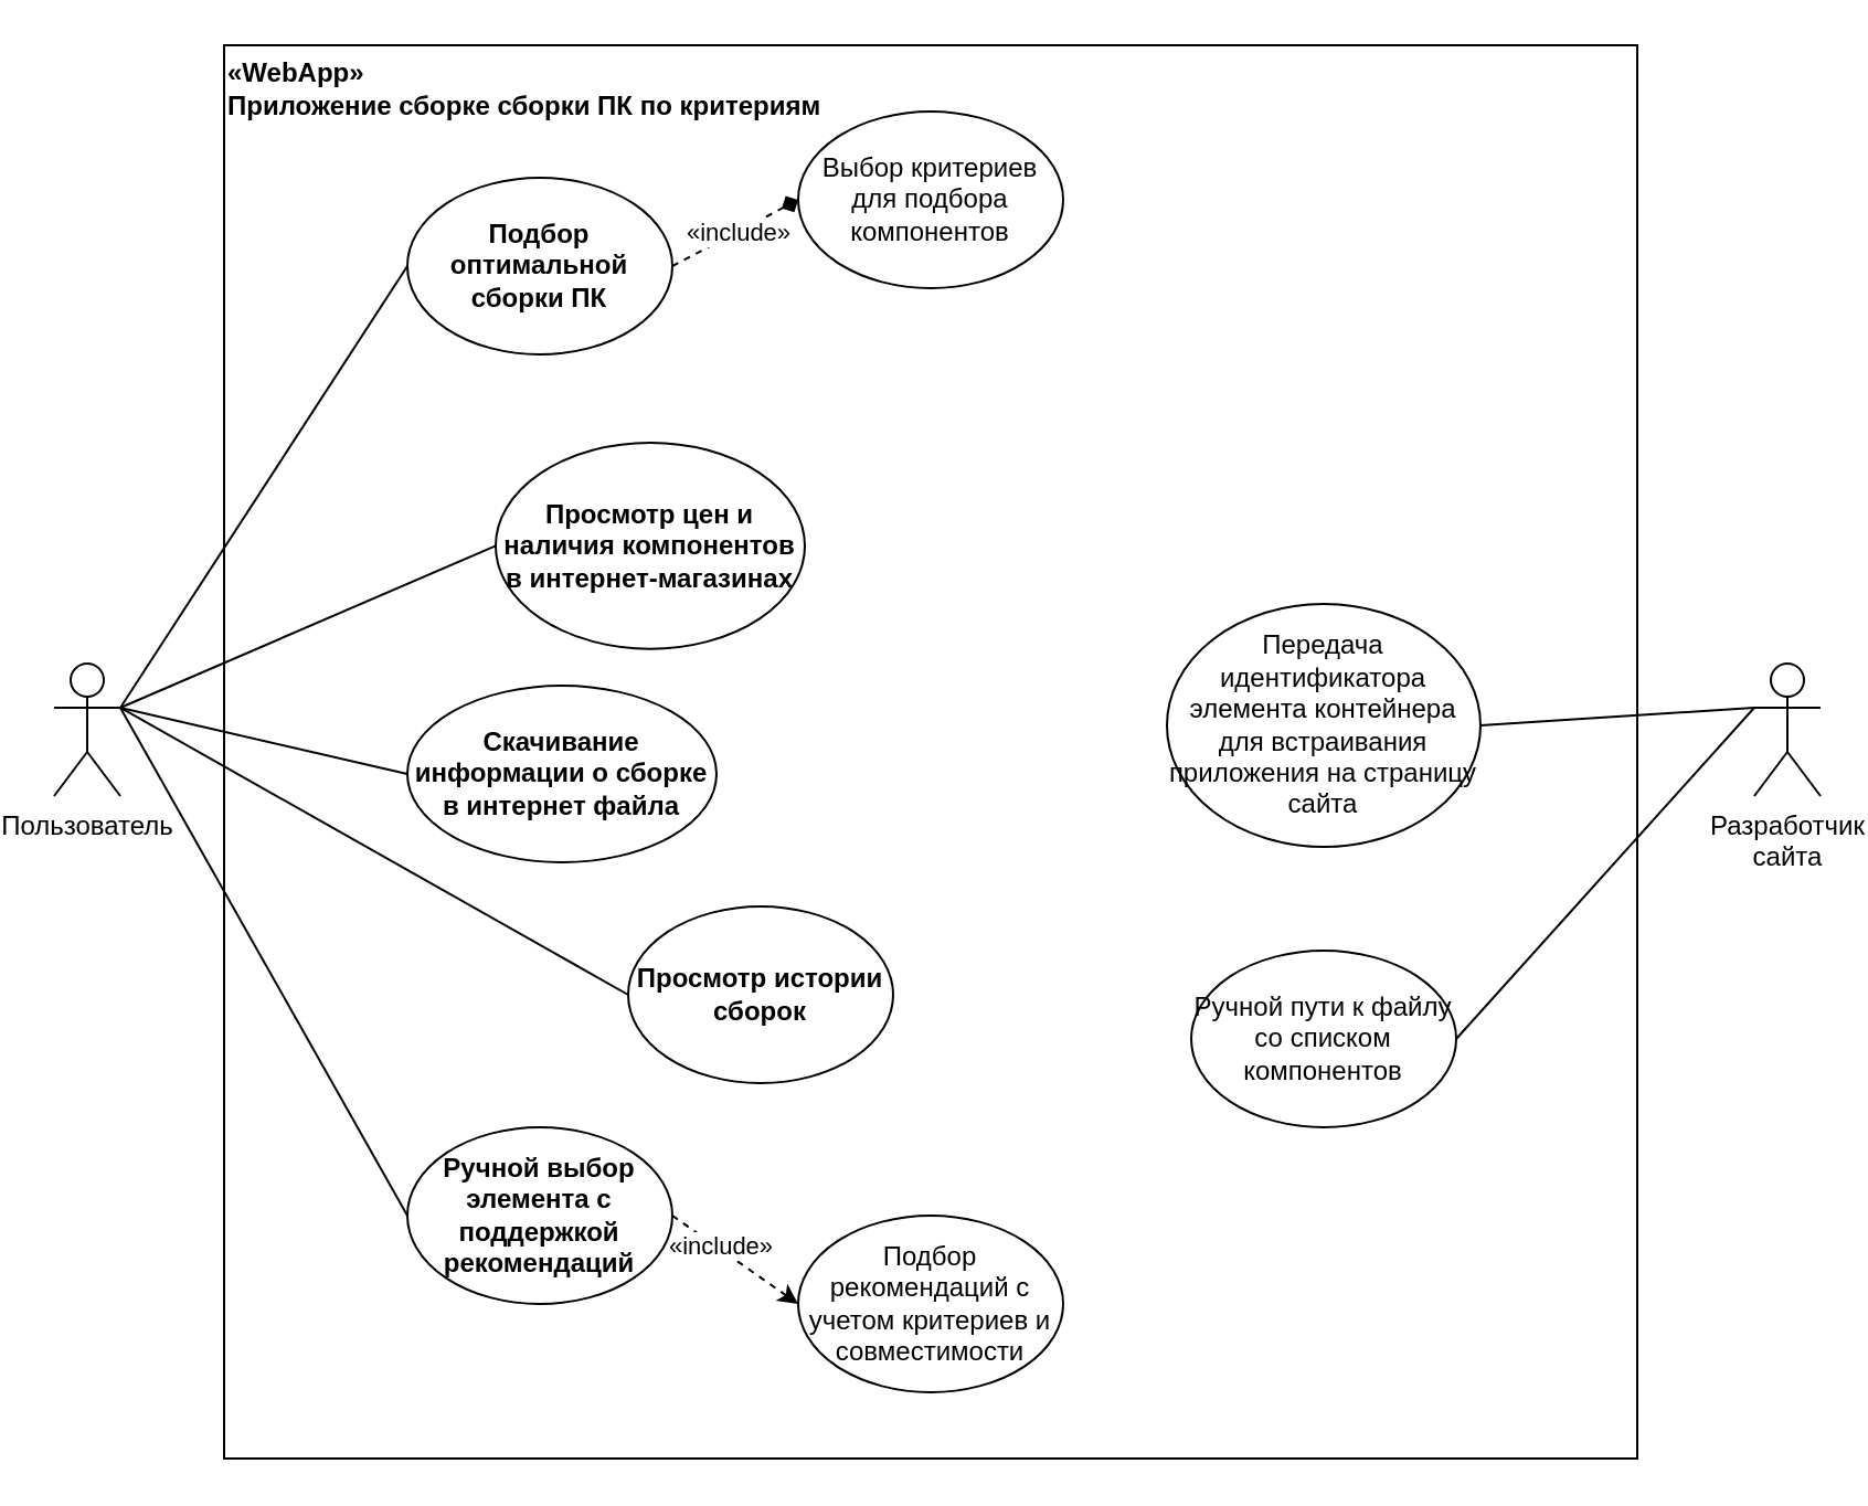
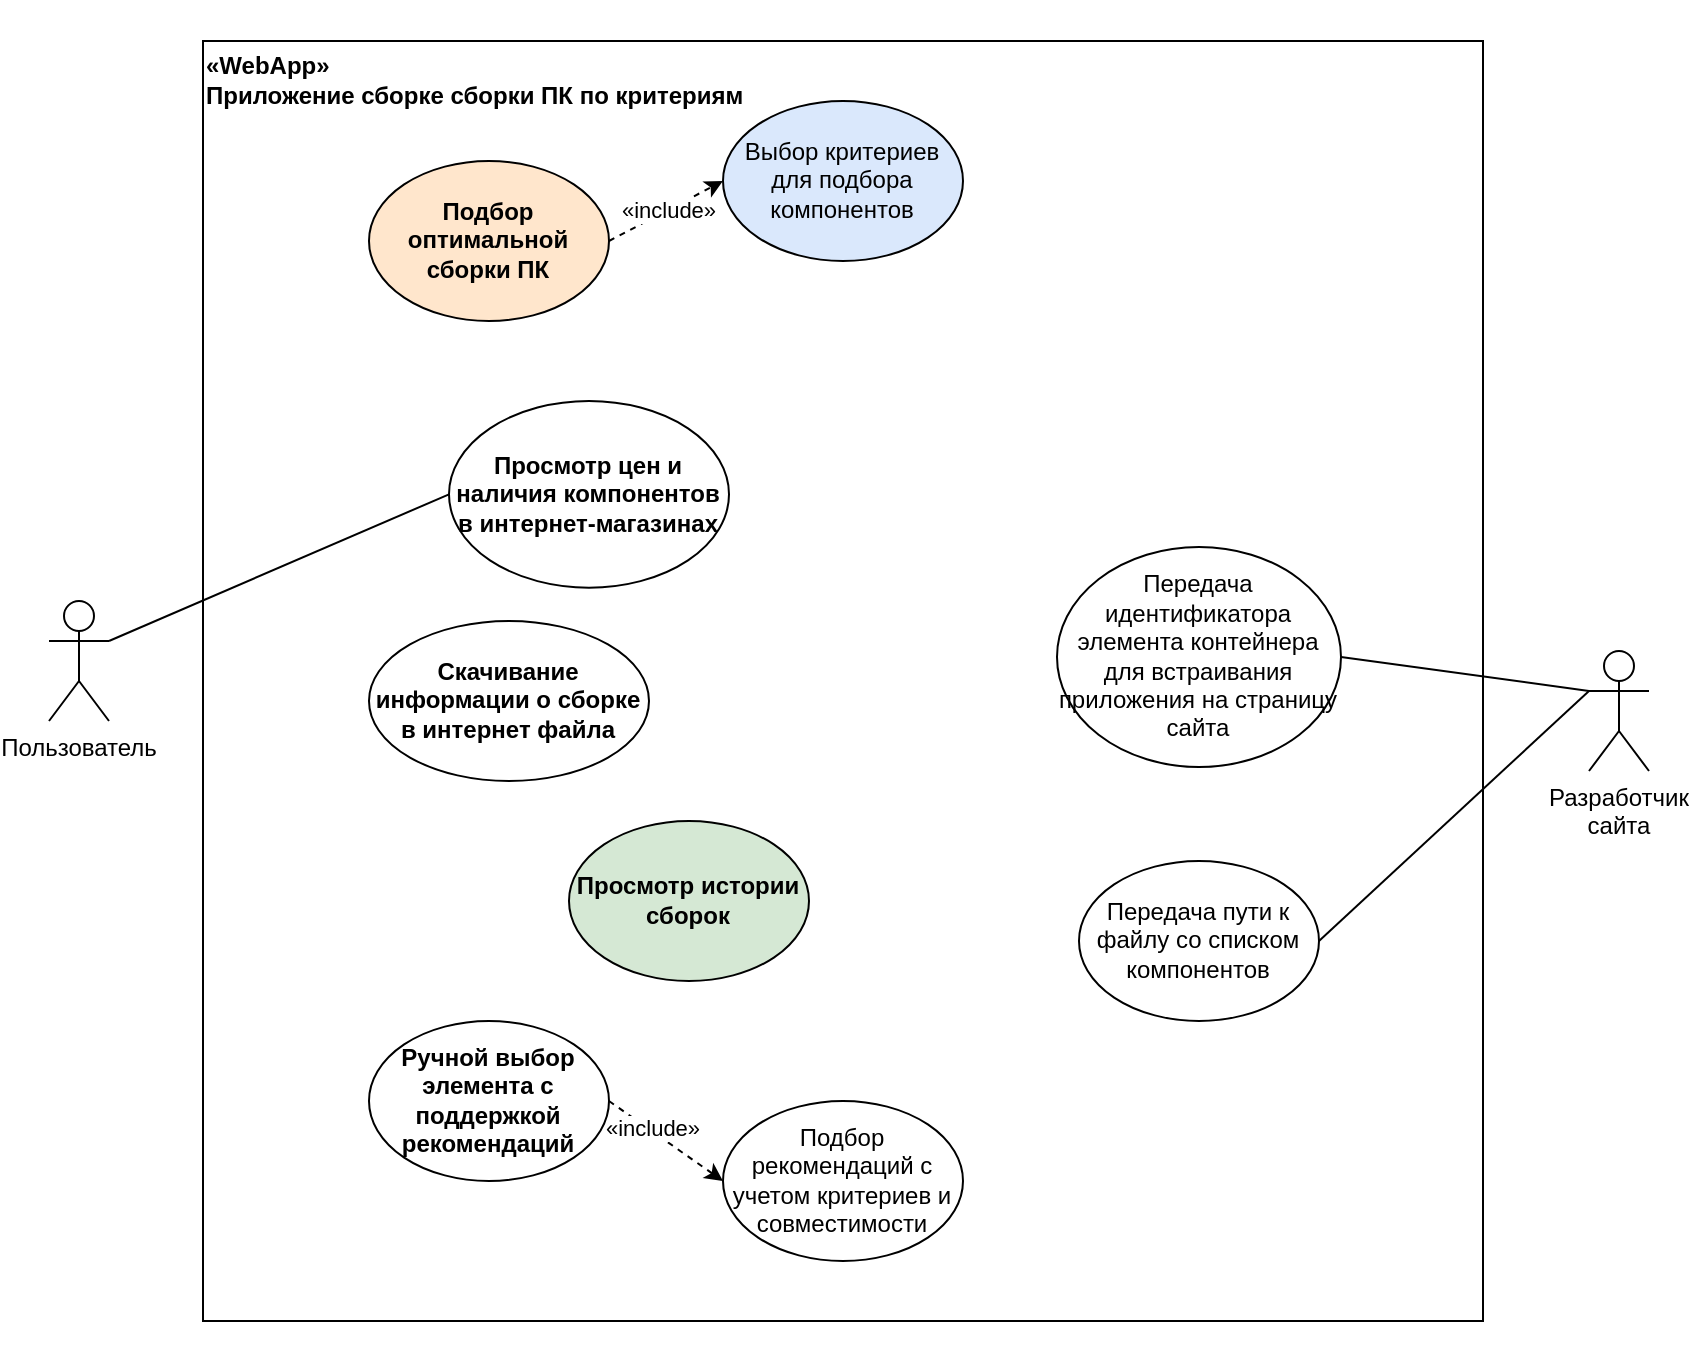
  <mxCell id="0" />
  <mxCell id="1" parent="0" />
  <mxCell id="2" value="" style="rounded=0;whiteSpace=wrap;html=1;" parent="1" vertex="1"><mxGeometry x="97" y="20" width="640" height="640" as="geometry" /></mxCell>
- <mxCell id="3" style="orthogonalLoop=1;jettySize=auto;html=1;exitX=1;exitY=0.333;exitDx=0;exitDy=0;exitPerimeter=0;entryX=0;entryY=0.5;entryDx=0;entryDy=0;rounded=0;endArrow=none;endFill=0;" parent="1" source="8" target="14" edge="1"><mxGeometry relative="1" as="geometry" /></mxCell>
- <mxCell id="4" style="rounded=0;orthogonalLoop=1;jettySize=auto;html=1;exitX=1;exitY=0.333;exitDx=0;exitDy=0;exitPerimeter=0;entryX=0;entryY=0.5;entryDx=0;entryDy=0;endArrow=none;endFill=0;" parent="1" source="8" target="16" edge="1"><mxGeometry relative="1" as="geometry" /></mxCell>
  <mxCell id="5" style="rounded=0;orthogonalLoop=1;jettySize=auto;html=1;exitX=1;exitY=0.333;exitDx=0;exitDy=0;exitPerimeter=0;entryX=0;entryY=0.5;entryDx=0;entryDy=0;endArrow=none;endFill=0;" parent="1" source="8" target="15" edge="1"><mxGeometry relative="1" as="geometry" /></mxCell>
- <mxCell id="6" style="rounded=0;orthogonalLoop=1;jettySize=auto;html=1;exitX=1;exitY=0.333;exitDx=0;exitDy=0;exitPerimeter=0;entryX=0;entryY=0.5;entryDx=0;entryDy=0;endArrow=none;endFill=0;" parent="1" source="8" target="17" edge="1"><mxGeometry relative="1" as="geometry" /></mxCell>
- <mxCell id="7" style="rounded=0;orthogonalLoop=1;jettySize=auto;html=1;exitX=1;exitY=0.333;exitDx=0;exitDy=0;exitPerimeter=0;entryX=0;entryY=0.5;entryDx=0;entryDy=0;endArrow=none;endFill=0;" parent="1" source="8" target="20" edge="1"><mxGeometry relative="1" as="geometry" /></mxCell>
  <mxCell id="8" value="Пользователь" style="shape=umlActor;verticalLabelPosition=bottom;verticalAlign=top;html=1;outlineConnect=0;fontStyle=0" parent="1" vertex="1"><mxGeometry x="20" y="300" width="30" height="60" as="geometry" /></mxCell>
  <mxCell id="9" style="rounded=0;orthogonalLoop=1;jettySize=auto;html=1;exitX=0;exitY=0.333;exitDx=0;exitDy=0;exitPerimeter=0;entryX=1;entryY=0.5;entryDx=0;entryDy=0;endArrow=none;endFill=0;" parent="1" source="11" target="22" edge="1"><mxGeometry relative="1" as="geometry" /></mxCell>
  <mxCell id="10" style="rounded=0;orthogonalLoop=1;jettySize=auto;html=1;exitX=0;exitY=0.333;exitDx=0;exitDy=0;exitPerimeter=0;entryX=1;entryY=0.5;entryDx=0;entryDy=0;endArrow=none;endFill=0;" edge="1" parent="1" source="11" target="25"><mxGeometry relative="1" as="geometry" /></mxCell>
- <mxCell id="11" value="Разработчик&lt;br&gt;сайта" style="shape=umlActor;verticalLabelPosition=bottom;verticalAlign=top;html=1;outlineConnect=0;" parent="1" vertex="1"><mxGeometry x="790" y="300" width="30" height="60" as="geometry" /></mxCell>
- <mxCell id="12" style="rounded=0;orthogonalLoop=1;jettySize=auto;html=1;exitX=1;exitY=0.5;exitDx=0;exitDy=0;entryX=0;entryY=0.5;entryDx=0;entryDy=0;dashed=1;strokeColor=default;endArrow=diamond;" parent="1" source="14" target="21" edge="1"><mxGeometry relative="1" as="geometry" /></mxCell>
+ <mxCell id="11" value="Разработчик&lt;br&gt;сайта" style="shape=umlActor;verticalLabelPosition=bottom;verticalAlign=top;html=1;outlineConnect=0;" parent="1" vertex="1"><mxGeometry x="790" y="325" width="30" height="60" as="geometry" /></mxCell>
+ <mxCell id="12" style="rounded=0;orthogonalLoop=1;jettySize=auto;html=1;exitX=1;exitY=0.5;exitDx=0;exitDy=0;entryX=0;entryY=0.5;entryDx=0;entryDy=0;dashed=1;strokeColor=default;" parent="1" source="14" target="21" edge="1"><mxGeometry relative="1" as="geometry" /></mxCell>
  <mxCell id="13" value="«include»" style="edgeLabel;html=1;align=center;verticalAlign=middle;resizable=0;points=[];" parent="12" connectable="0" vertex="1"><mxGeometry x="0.014" relative="1" as="geometry"><mxPoint as="offset" /></mxGeometry></mxCell>
- <mxCell id="14" value="Подбор оптимальной сборки ПК" style="ellipse;whiteSpace=wrap;html=1;fontStyle=1" parent="1" vertex="1"><mxGeometry x="180" y="80" width="120" height="80" as="geometry" /></mxCell>
+ <mxCell id="14" value="Подбор оптимальной сборки ПК" style="ellipse;whiteSpace=wrap;html=1;fontStyle=1;fillColor=#ffe6cc;" parent="1" vertex="1"><mxGeometry x="180" y="80" width="120" height="80" as="geometry" /></mxCell>
  <mxCell id="15" value="Просмотр цен и наличия компонентов в интернет-магазинах" style="ellipse;whiteSpace=wrap;html=1;fontStyle=1" parent="1" vertex="1"><mxGeometry x="220" y="200" width="140" height="93.34" as="geometry" /></mxCell>
  <mxCell id="16" value="Скачивание информации о сборке в интернет файла" style="ellipse;whiteSpace=wrap;html=1;fontStyle=1" parent="1" vertex="1"><mxGeometry x="180" y="310" width="140" height="80" as="geometry" /></mxCell>
- <mxCell id="17" value="Просмотр истории сборок" style="ellipse;whiteSpace=wrap;html=1;fontStyle=1" parent="1" vertex="1"><mxGeometry x="280" y="410" width="120" height="80" as="geometry" /></mxCell>
+ <mxCell id="17" value="Просмотр истории сборок" style="ellipse;whiteSpace=wrap;html=1;fontStyle=1;fillColor=#d5e8d4;" parent="1" vertex="1"><mxGeometry x="280" y="410" width="120" height="80" as="geometry" /></mxCell>
  <mxCell id="18" style="rounded=0;orthogonalLoop=1;jettySize=auto;html=1;exitX=1;exitY=0.5;exitDx=0;exitDy=0;entryX=0;entryY=0.5;entryDx=0;entryDy=0;dashed=1;" parent="1" source="20" target="23" edge="1"><mxGeometry relative="1" as="geometry" /></mxCell>
  <mxCell id="19" value="«include»" style="edgeLabel;html=1;align=center;verticalAlign=middle;resizable=0;points=[];" parent="18" connectable="0" vertex="1"><mxGeometry x="-0.275" y="1" relative="1" as="geometry"><mxPoint as="offset" /></mxGeometry></mxCell>
  <mxCell id="20" value="Ручной выбор элемента с поддержкой рекомендаций" style="ellipse;whiteSpace=wrap;html=1;fontStyle=1" parent="1" vertex="1"><mxGeometry x="180" y="510" width="120" height="80" as="geometry" /></mxCell>
- <mxCell id="21" value="Выбор критериев для подбора компонентов" style="ellipse;whiteSpace=wrap;html=1;" parent="1" vertex="1"><mxGeometry x="357" y="50" width="120" height="80" as="geometry" /></mxCell>
+ <mxCell id="21" value="Выбор критериев для подбора компонентов" style="ellipse;whiteSpace=wrap;html=1;fillColor=#dae8fc;" parent="1" vertex="1"><mxGeometry x="357" y="50" width="120" height="80" as="geometry" /></mxCell>
  <mxCell id="22" value="Передача идентификатора элемента контейнера для встраивания приложения на страницу сайта" style="ellipse;whiteSpace=wrap;html=1;" parent="1" vertex="1"><mxGeometry x="524" y="273" width="142" height="110" as="geometry" /></mxCell>
  <mxCell id="23" value="Подбор рекомендаций с учетом критериев и совместимости" style="ellipse;whiteSpace=wrap;html=1;" parent="1" vertex="1"><mxGeometry x="357" y="550" width="120" height="80" as="geometry" /></mxCell>
  <mxCell id="24" value="&lt;div style=&quot;font-size: 12px;&quot;&gt;&lt;font style=&quot;font-size: 12px;&quot;&gt;«WebApp»&lt;/font&gt;&lt;/div&gt;&lt;div style=&quot;font-size: 12px;&quot;&gt;&lt;font style=&quot;font-size: 12px;&quot;&gt;Приложение сборке сборки ПК по критериям&lt;/font&gt;&lt;/div&gt;" style="text;strokeColor=none;fillColor=none;html=1;fontSize=24;fontStyle=1;verticalAlign=middle;align=left;" parent="1" vertex="1"><mxGeometry x="97" y="20" width="313" height="40" as="geometry" /></mxCell>
- <mxCell id="25" value="Ручной пути к файлу со списком компонентов" style="ellipse;whiteSpace=wrap;html=1;" vertex="1" parent="1"><mxGeometry x="535" y="430" width="120" height="80" as="geometry" /></mxCell>
+ <mxCell id="25" value="Передача пути к файлу со списком компонентов" style="ellipse;whiteSpace=wrap;html=1;" vertex="1" parent="1"><mxGeometry x="535" y="430" width="120" height="80" as="geometry" /></mxCell>
